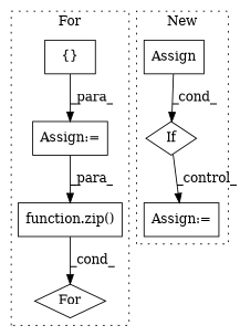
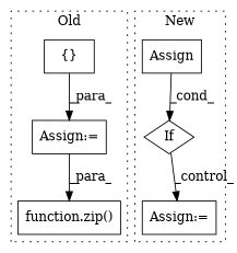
  digraph {
    node [a=68 l=3 shape=box]
    n1 [a=75 l="4,1" label="function.zip()" s="2852,2883"]
    n2 [label="Assign:=" s=2819]
    n3 [a=59 l="1,0" label="{}" s="2822,2830"]
-   n4 [a=107 l="4,14" label=For s="2840,2884" shape=diamond]
    n5 [a=72 l=55 label=Assign s=3913]
    n6 [a=96 label=If s=3910 shape=diamond]
    n7 [label="Assign:=" s=3989]
    subgraph cluster_1 {
-     label=For
+     label=Old
      style=dotted
      n1
      n2
      n3
-     n4
    }
    subgraph cluster_2 {
      label=New
      style=dotted
      n5
      n6
      n7
    }
-   n1 -> n4 [label=_cond_]
    n2 -> n1 [label=_para_]
    n3 -> n2 [label=_para_]
    n5 -> n6 [label=_cond_]
    n6 -> n7 [label=_control_]
  }
